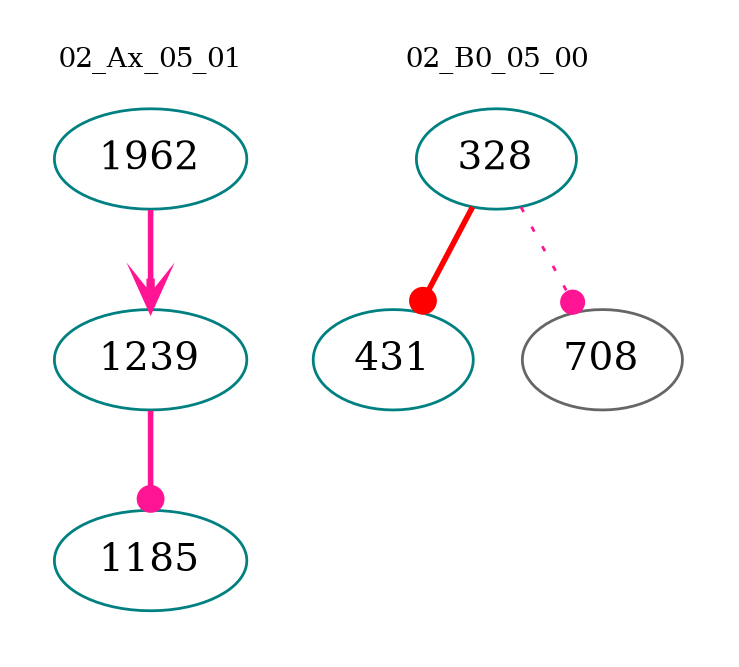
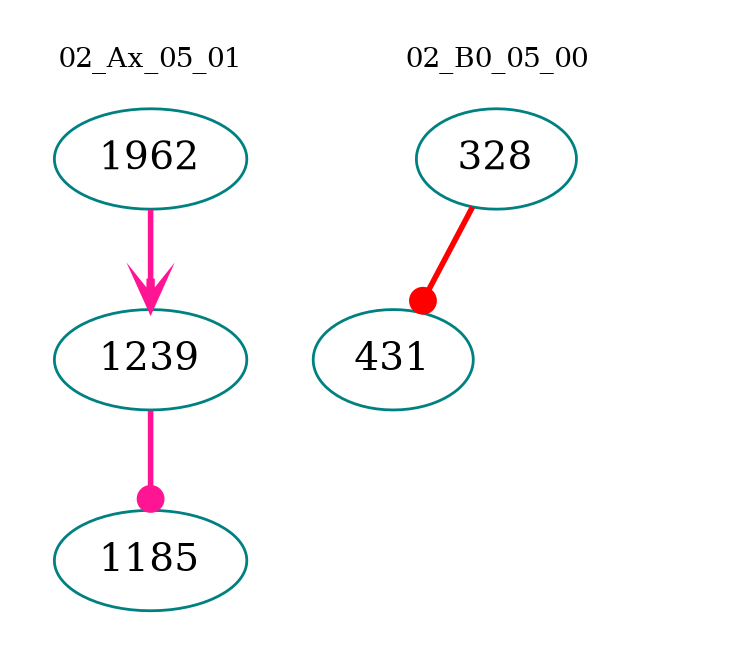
  digraph {
    node [color=teal]
    edge [arrowhead=dot color=deeppink style=bold]
    n1 [label=1239]
    n2 [label=1185]
    n3 [label=1962]
    n4 [label=328]
    n5 [label=431]
-   n6 [color=gray40 label=708]
    subgraph cluster_1 {
      color=white
      fontsize=10
      label="02_Ax_05_01"
      n1
      n2
      n3
    }
    subgraph cluster_2 {
      color=white
      fontsize=10
      label="02_B0_05_00"
      n4
      n5
-     n6
    }
    n1 -> n2
    n3 -> n1 [arrowhead=vee]
    n4 -> n5 [color=red]
-   n4 -> n6 [style=dotted]
  }
